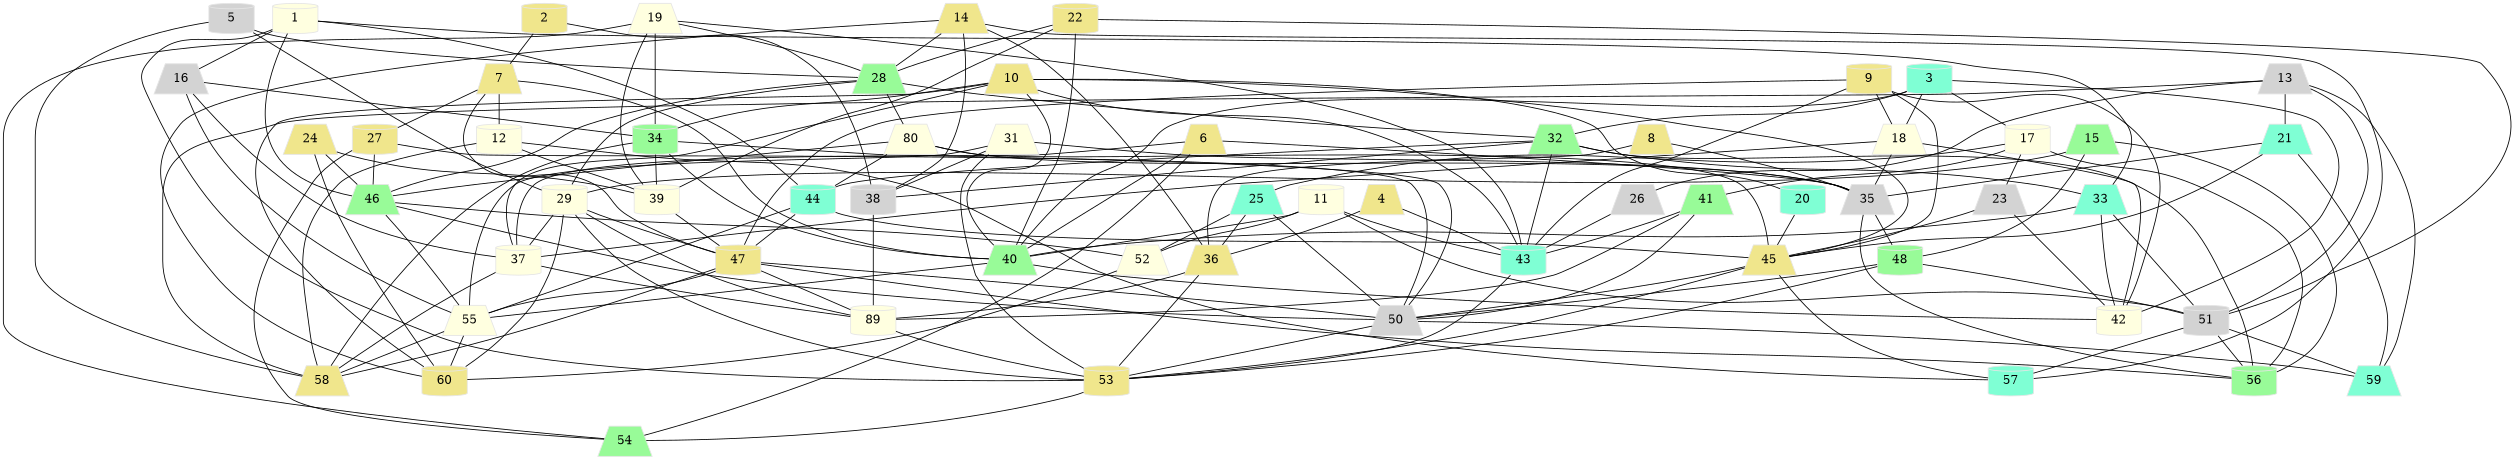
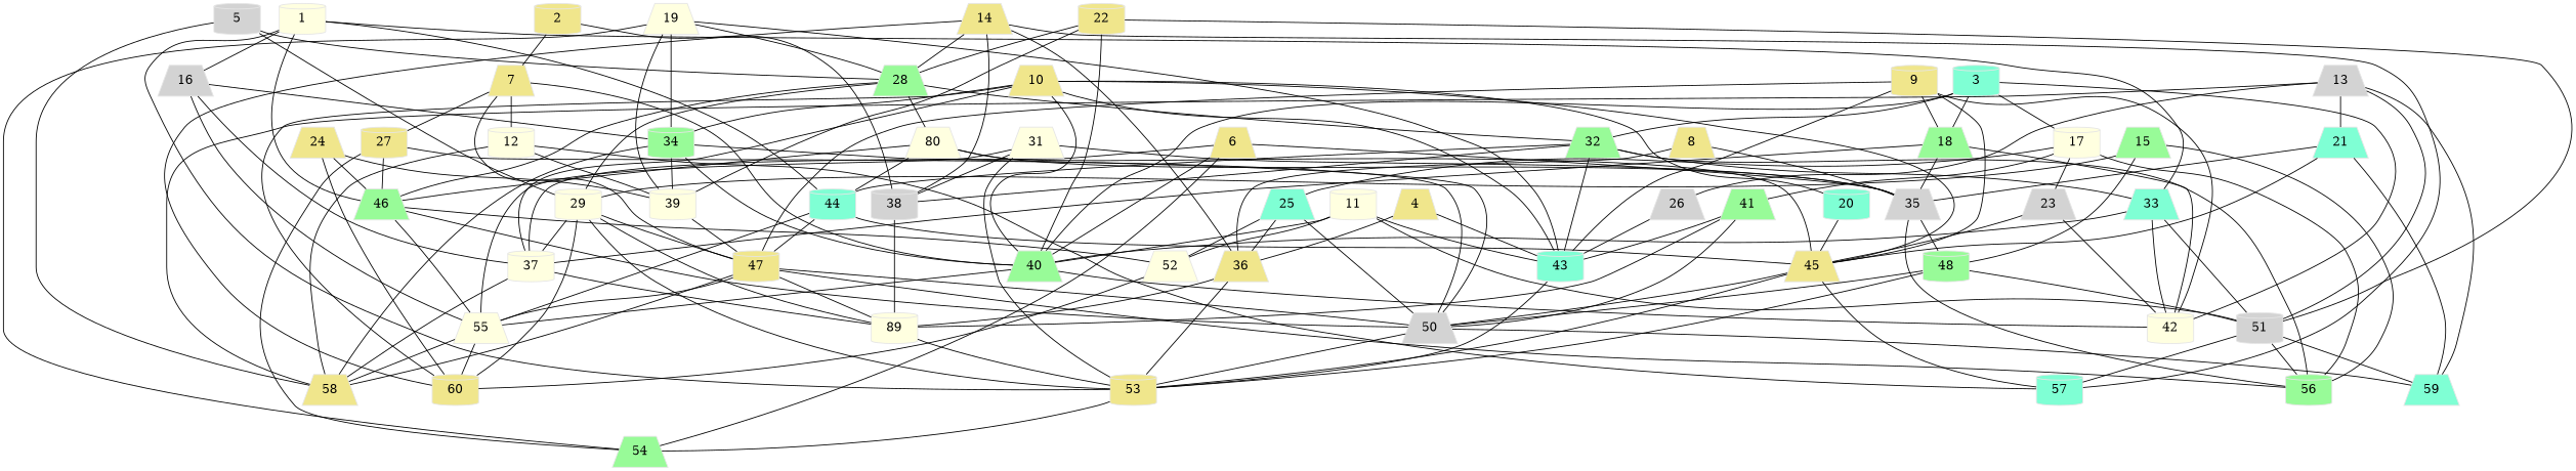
  graph {
    node [color=gray90 fillcolor=khaki shape=trapezium style=filled]
    edge [weight=1.0]
    1 [fillcolor=lightyellow shape=cylinder]
    16 [fillcolor=lightgrey]
    33 [fillcolor=aquamarine]
    44 [fillcolor=aquamarine shape=cylinder]
    46 [fillcolor=palegreen]
    53 [shape=cylinder]
    37 [fillcolor=lightyellow shape=cylinder]
    34 [fillcolor=palegreen shape=cylinder]
    55 [fillcolor=lightyellow]
    40 [fillcolor=palegreen]
    42 [fillcolor=lightyellow shape=cylinder]
    51 [fillcolor=lightgrey shape=cylinder]
    47 [shape=cylinder]
    45
    52 [fillcolor=lightyellow]
    50 [fillcolor=lightgrey]
    54 [fillcolor=palegreen]
    2 [shape=cylinder]
    7
    38 [fillcolor=lightgrey shape=cylinder]
    12 [fillcolor=lightyellow shape=cylinder]
    27 [shape=cylinder]
    n23 [fillcolor=lightyellow label=89 shape=cylinder]
    3 [fillcolor=aquamarine shape=cylinder]
    17 [fillcolor=lightyellow shape=cylinder]
-   18 [fillcolor=lightyellow]
+   18 [fillcolor=palegreen]
    32 [fillcolor=palegreen]
    56 [fillcolor=palegreen shape=cylinder]
    23 [fillcolor=lightgrey]
    25 [fillcolor=aquamarine]
    41 [fillcolor=palegreen]
    35 [fillcolor=lightgrey]
    43 [fillcolor=aquamarine shape=cylinder]
    4
    36
    5 [fillcolor=lightgrey shape=cylinder]
    28 [fillcolor=palegreen]
    29 [fillcolor=lightyellow shape=cylinder]
    58
    n40 [fillcolor=lightyellow label=80]
    60 [shape=cylinder]
    6
    48 [fillcolor=palegreen shape=cylinder]
    39 [fillcolor=lightyellow shape=cylinder]
    57 [fillcolor=aquamarine shape=cylinder]
    8
    9 [shape=cylinder]
    10
    20 [fillcolor=aquamarine shape=cylinder]
    11 [fillcolor=lightyellow shape=cylinder]
    59 [fillcolor=aquamarine]
    13 [fillcolor=lightgrey]
    21 [fillcolor=aquamarine]
    26 [fillcolor=lightgrey]
    14
    15 [fillcolor=palegreen]
    19 [fillcolor=lightyellow]
    22 [shape=cylinder]
    24
    31 [fillcolor=lightyellow]
    1 -- 16
    1 -- 33
    1 -- 44
    1 -- 46
    1 -- 53
    16 -- 37
    16 -- 34
    16 -- 55
    33 -- 40
    33 -- 42
    33 -- 51
    44 -- 55
    44 -- 47
    44 -- 45 [weight=2.0]
    46 -- 55
    46 -- 52
    46 -- 50
    53 -- 54
    37 -- n23
    37 -- 58
    34 -- 40
    34 -- 50
    34 -- 58
    34 -- 39
    55 -- 58
    55 -- 60
    40 -- 55
    40 -- 42
    51 -- 56
    51 -- 57
    51 -- 59
    47 -- 55
    47 -- 50
    47 -- n23
    47 -- 56
    47 -- 58
    45 -- 53
    45 -- 50
    45 -- 57
    52 -- 60
    50 -- 53
    50 -- 59
    2 -- 7
    2 -- 38
    7 -- 40
    7 -- 47
    7 -- 12
    7 -- 27
    38 -- n23
    12 -- 58
    12 -- 39
    12 -- 57
    27 -- 46
    27 -- 50
    27 -- 54
    n23 -- 53
    3 -- 40 [weight=2.0]
    3 -- 42 [weight=2.0]
    3 -- 17
    3 -- 18
    3 -- 32
    17 -- 56
    17 -- 23
    17 -- 25
    17 -- 41
    18 -- 37
    18 -- 42
    18 -- 35
    32 -- 33
    32 -- 44
    32 -- 38
    32 -- 56
    32 -- 43
    23 -- 42
    23 -- 45
    25 -- 52
    25 -- 50 [weight=2.0]
    25 -- 36
    41 -- 50
    41 -- n23
    41 -- 43
    35 -- 56
    35 -- 48
    43 -- 53
    4 -- 43
    4 -- 36
    36 -- 53
    36 -- n23
    5 -- 28
    5 -- 29
    5 -- 58
    28 -- 46
    28 -- 32
    28 -- 29
    28 -- n40
    29 -- 53
    29 -- 37
    29 -- 47
    29 -- n23
    29 -- 60
    n40 -- 44 [weight=2.0]
    n40 -- 46
    n40 -- 45 [weight=2.0]
    n40 -- 35
    6 -- 37
    6 -- 40
    6 -- 54
    6 -- 35
    48 -- 53 [weight=2.0]
    48 -- 51
    48 -- 50
    39 -- 47
    8 -- 35
    8 -- 36
    9 -- 42
    9 -- 47
    9 -- 45
    9 -- 18
    9 -- 43
    10 -- 37
    10 -- 34
    10 -- 40
    10 -- 45
    10 -- 43
    10 -- 60
    10 -- 20
    20 -- 45
    11 -- 40
    11 -- 51
    11 -- 52
    11 -- 43
    13 -- 51
    13 -- 58
    13 -- 59
    13 -- 21
    13 -- 26
    21 -- 45
    21 -- 35
    21 -- 59
    26 -- 43
    14 -- 38
    14 -- 36
    14 -- 28
    14 -- 60
    14 -- 57
    15 -- 56
    15 -- 29
    15 -- 48
    19 -- 34
    19 -- 54
    19 -- 43
    19 -- 28
    19 -- 39
    22 -- 40
    22 -- 51
    22 -- 28
    22 -- 39
    24 -- 46
    24 -- 60
    24 -- 39
    31 -- 53
    31 -- 55
    31 -- 38
    31 -- 35
  }
